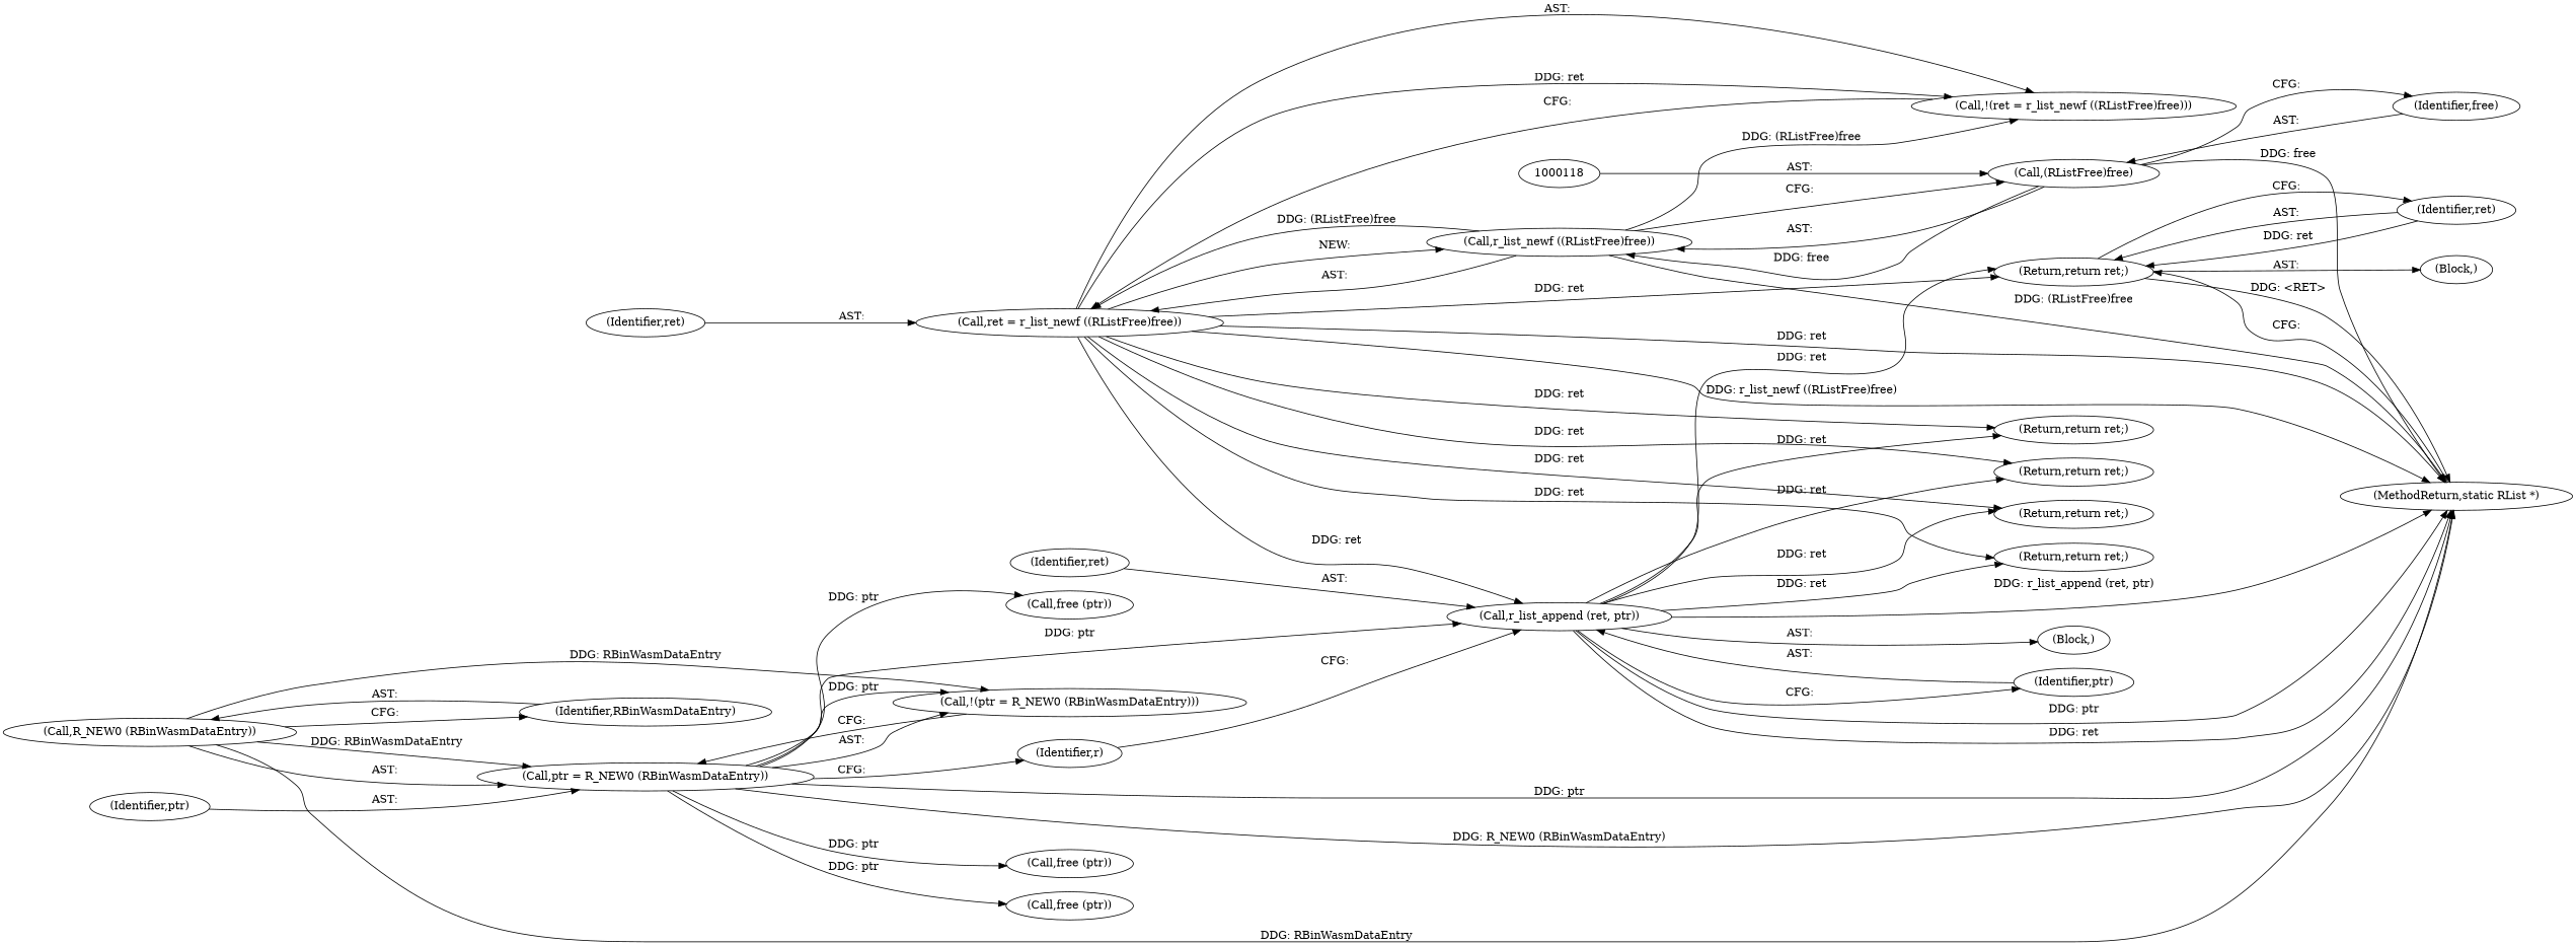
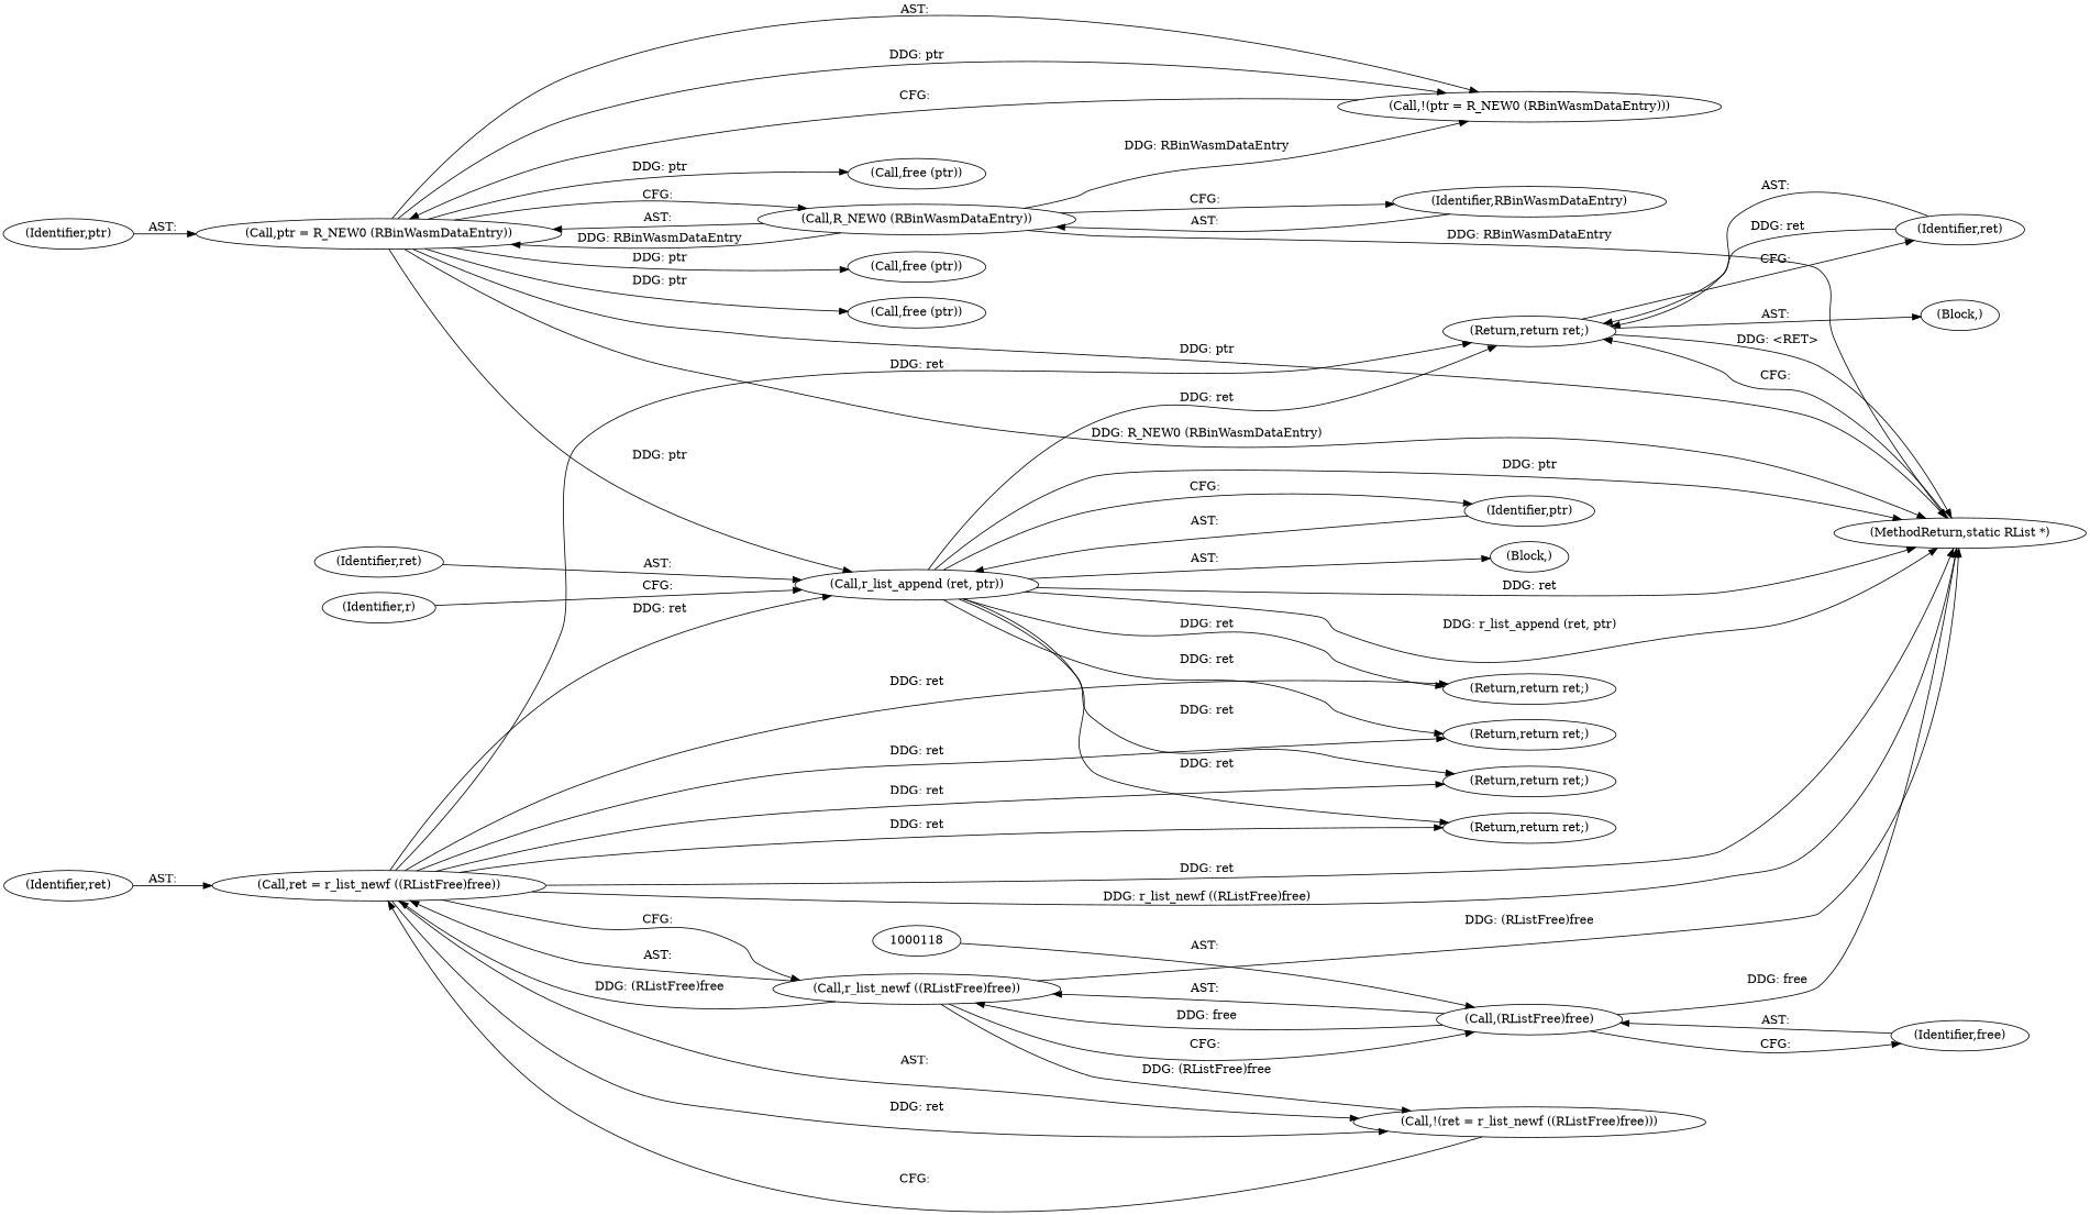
  digraph {
    rankdir=LR
    n1 [label="(Return,return ret;)"]
    n2 [label="(Identifier,ret)"]
    n3 [label="(MethodReturn,static RList *)"]
    n4 [label="(Block,)"]
    n5 [label="(Call,ret = r_list_newf ((RListFree)free))"]
    n6 [label="(Call,r_list_newf ((RListFree)free))"]
    n7 [label="(Call,r_list_append (ret, ptr))"]
    n8 [label="(Call,!(ret = r_list_newf ((RListFree)free)))"]
    n9 [label="(Return,return ret;)"]
    n10 [label="(Return,return ret;)"]
    n11 [label="(Return,return ret;)"]
    n12 [label="(Return,return ret;)"]
    n13 [label="(Call,(RListFree)free)"]
    n14 [label="(Identifier,ptr)"]
    n15 [label="(Block,)"]
    n16 [label="(Identifier,free)"]
    n17 [label="(Call,ptr = R_NEW0 (RBinWasmDataEntry))"]
    n18 [label="(Call,R_NEW0 (RBinWasmDataEntry))"]
    n19 [label="(Call,free (ptr))"]
    n20 [label="(Call,free (ptr))"]
    n21 [label="(Call,!(ptr = R_NEW0 (RBinWasmDataEntry)))"]
    n22 [label="(Call,free (ptr))"]
    n23 [label="(Identifier,RBinWasmDataEntry)"]
    n24 [label="(Identifier,ret)"]
    n25 [label="(Identifier,ret)"]
    n26 [label="(Identifier,r)"]
    n27 [label="(Identifier,ptr)"]
    1000118
    n1 -> n2 [label="CFG: "]
    n1 -> n3 [label="DDG: <RET>"]
    n1 -> n4 [label="AST: "]
    n2 -> n1 [label="AST: "]
    n2 -> n1 [label="DDG: ret"]
    n3 -> n1 [label="CFG: "]
    n5 -> n1 [label="DDG: ret"]
    n5 -> n3 [label="DDG: ret"]
    n5 -> n3 [label="DDG: r_list_newf ((RListFree)free)"]
-   n5 -> n6 [label="NEW: "]
+   n5 -> n6 [label="CFG: "]
    n5 -> n7 [label="DDG: ret"]
    n5 -> n8 [label="AST: "]
    n5 -> n8 [label="DDG: ret"]
    n5 -> n9 [label="DDG: ret"]
    n5 -> n10 [label="DDG: ret"]
    n5 -> n11 [label="DDG: ret"]
    n5 -> n12 [label="DDG: ret"]
    n6 -> n3 [label="DDG: (RListFree)free"]
    n6 -> n5 [label="AST: "]
    n6 -> n5 [label="DDG: (RListFree)free"]
    n6 -> n8 [label="DDG: (RListFree)free"]
    n6 -> n13 [label="CFG: "]
    n7 -> n1 [label="DDG: ret"]
    n7 -> n3 [label="DDG: r_list_append (ret, ptr)"]
    n7 -> n3 [label="DDG: ptr"]
    n7 -> n3 [label="DDG: ret"]
    n7 -> n9 [label="DDG: ret"]
    n7 -> n10 [label="DDG: ret"]
    n7 -> n11 [label="DDG: ret"]
    n7 -> n12 [label="DDG: ret"]
    n7 -> n14 [label="CFG: "]
    n7 -> n15 [label="AST: "]
    n8 -> n5 [label="CFG: "]
    n13 -> n3 [label="DDG: free"]
    n13 -> n6 [label="AST: "]
    n13 -> n6 [label="DDG: free"]
    n13 -> n16 [label="CFG: "]
    n14 -> n7 [label="AST: "]
    n16 -> n13 [label="AST: "]
    n17 -> n3 [label="DDG: ptr"]
    n17 -> n3 [label="DDG: R_NEW0 (RBinWasmDataEntry)"]
    n17 -> n7 [label="DDG: ptr"]
-   n17 -> n26 [label="CFG: "]
+   n17 -> n18 [label="CFG: "]
    n17 -> n19 [label="DDG: ptr"]
    n17 -> n20 [label="DDG: ptr"]
    n17 -> n21 [label="AST: "]
    n17 -> n21 [label="DDG: ptr"]
    n17 -> n22 [label="DDG: ptr"]
    n18 -> n3 [label="DDG: RBinWasmDataEntry"]
    n18 -> n17 [label="AST: "]
    n18 -> n17 [label="DDG: RBinWasmDataEntry"]
    n18 -> n21 [label="DDG: RBinWasmDataEntry"]
    n18 -> n23 [label="CFG: "]
    n21 -> n17 [label="CFG: "]
    n23 -> n18 [label="AST: "]
    n24 -> n7 [label="AST: "]
    n25 -> n5 [label="AST: "]
    n26 -> n7 [label="CFG: "]
    n27 -> n17 [label="AST: "]
    1000118 -> n13 [label="AST: "]
  }
